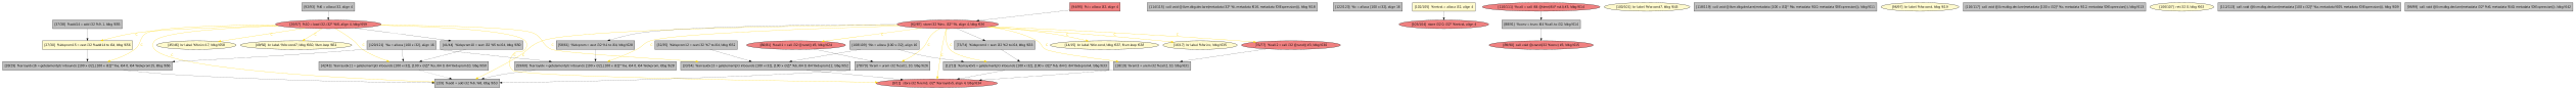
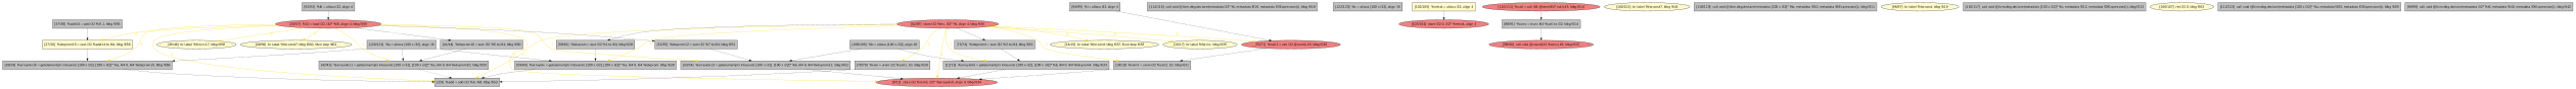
  digraph {
    fontname=Nunito
    node [fillcolor=grey fontname=Nunito shape=rectangle style=filled]
    edge [color=black fontcolor=black fontname=Nunito penwidth=0.5 style=solid]
    n1 [label="[41/44]  %idxprom10 = zext i32 %5 to i64, !dbg !650"]
    n2 [label="[42/43]  %arrayidx11 = getelementptr inbounds [100 x i32], [100 x i32]* %a, i64 0, i64 %idxprom10, !dbg !650"]
    n3 [label="[2/9]  %add = add i32 %6, %8, !dbg !653"]
    n4 [label="[114/115]  call void @llvm.dbg.declare(metadata i32* %i, metadata !616, metadata !DIExpression()), !dbg !618"]
    n5 [label="[33/34]  %arrayidx13 = getelementptr inbounds [100 x i32], [100 x i32]* %b, i64 0, i64 %idxprom12, !dbg !652"]
    n6 [fillcolor=lightcoral label="[0/11]  store i32 %rem3, i32* %arrayidx5, align 4, !dbg !634" shape=ellipse]
    n7 [fillcolor=lightcoral label="[20/57]  %10 = load i32, i32* %i6, align 4, !dbg !659" shape=ellipse]
    n8 [fillcolor=lemonchiffon label="[45/46]  br label %for.inc17, !dbg !658" shape=ellipse]
    n9 [fillcolor=lemonchiffon label="[49/50]  br label %for.cond7, !dbg !660, !llvm.loop !661" shape=ellipse]
    n10 [label="[32/35]  %idxprom12 = zext i32 %7 to i64, !dbg !652"]
    n11 [fillcolor=lemonchiffon label="[27/30]  %idxprom15 = zext i32 %add14 to i64, !dbg !656"]
    n12 [label="[28/29]  %arrayidx16 = getelementptr inbounds [100 x i32], [100 x i32]* %a, i64 0, i64 %idxprom15, !dbg !656"]
    n13 [label="[37/38]  %add14 = add i32 %9, 1, !dbg !655"]
    n14 [label="[122/123]  %c = alloca [100 x i32], align 16"]
-   n15 [fillcolor=lightcoral label="[94/95]  %i = alloca i32, align 4"]
+   n15 [label="[94/95]  %i = alloca i32, align 4"]
    n16 [fillcolor=lightcoral label="[62/87]  store i32 %inc, i32* %i, align 4, !dbg !636" shape=ellipse]
    n17 [label="[73/74]  %idxprom4 = zext i32 %2 to i64, !dbg !633"]
    n18 [label="[12/13]  %arrayidx5 = getelementptr inbounds [100 x i32], [100 x i32]* %b, i64 0, i64 %idxprom4, !dbg !633"]
    n19 [label="[58/61]  %idxprom = zext i32 %1 to i64, !dbg !628"]
    n20 [label="[59/60]  %arrayidx = getelementptr inbounds [100 x i32], [100 x i32]* %a, i64 0, i64 %idxprom, !dbg !628"]
    n21 [label="[78/79]  %rem = urem i32 %call1, 10, !dbg !626"]
    n22 [fillcolor=lightcoral label="[76/77]  %call2 = call i32 @rand() #3, !dbg !630" shape=ellipse]
    n23 [label="[18/19]  %rem3 = urem i32 %call2, 10, !dbg !631"]
    n24 [fillcolor=lemonchiffon label="[14/15]  br label %for.cond, !dbg !637, !llvm.loop !638" shape=ellipse]
    n25 [fillcolor=lemonchiffon label="[16/17]  br label %for.inc, !dbg !635" shape=ellipse]
-   n26 [fillcolor=lightcoral label="[80/81]  %call1 = call i32 @rand() #3, !dbg !624" shape=ellipse]
    n27 [fillcolor=lemonchiffon label="[102/105]  %retval = alloca i32, align 4"]
    n28 [fillcolor=lightcoral label="[103/104]  store i32 0, i32* %retval, align 4" shape=ellipse]
    n29 [label="[88/91]  %conv = trunc i64 %call to i32, !dbg !614"]
    n30 [fillcolor=lightcoral label="[89/90]  call void @srand(i32 %conv) #3, !dbg !615" shape=ellipse]
    n31 [fillcolor=lemonchiffon label="[100/101]  br label %for.cond7, !dbg !643" shape=ellipse]
    n32 [label="[118/119]  call void @llvm.dbg.declare(metadata [100 x i32]* %b, metadata !610, metadata !DIExpression()), !dbg !611"]
    n33 [fillcolor=lemonchiffon label="[96/97]  br label %for.cond, !dbg !619" shape=ellipse]
    n34 [label="[120/121]  %a = alloca [100 x i32], align 16"]
    n35 [label="[116/117]  call void @llvm.dbg.declare(metadata [100 x i32]* %c, metadata !612, metadata !DIExpression()), !dbg !613"]
    n36 [fillcolor=lemonchiffon label="[106/107]  ret i32 0, !dbg !663" shape=ellipse]
    n37 [label="[112/113]  call void @llvm.dbg.declare(metadata [100 x i32]* %a, metadata !605, metadata !DIExpression()), !dbg !609"]
    n38 [label="[98/99]  call void @llvm.dbg.declare(metadata i32* %i6, metadata !640, metadata !DIExpression()), !dbg !642"]
    n39 [label="[92/93]  %i6 = alloca i32, align 4"]
    n40 [fillcolor=lightcoral label="[110/111]  %call = call i64 @time(i64* null) #3, !dbg !614" shape=ellipse]
    n41 [label="[108/109]  %b = alloca [100 x i32], align 16"]
    n1 -> n2
    n2 -> n3
    n5 -> n6
    n7 -> n1
    n7 -> n2 [color=gold fontcolor=gold label=C penwidth=1.0]
    n7 -> n3 [color=gold fontcolor=gold label=C penwidth=1.0]
    n7 -> n5 [color=gold fontcolor=gold label=C penwidth=1.0]
    n7 -> n6 [color=gold fontcolor=gold label=C penwidth=1.0]
    n7 -> n8 [color=gold fontcolor=gold label=C penwidth=1.0]
    n7 -> n9 [color=gold fontcolor=gold label=C penwidth=1.0]
+   n7 -> n10
    n7 -> n11 [color=gold fontcolor=gold label=C penwidth=1.0]
    n7 -> n12 [color=gold fontcolor=gold label=C penwidth=1.0]
    n10 -> n5
    n11 -> n12
    n12 -> n3
    n13 -> n11
-   n15 -> n16
+   n15 -> n22
    n16 -> n3 [color=gold fontcolor=gold label=C penwidth=1.0]
    n16 -> n6 [color=gold fontcolor=gold label=C penwidth=1.0]
    n16 -> n17
    n16 -> n18 [color=gold fontcolor=gold label=C penwidth=1.0]
    n16 -> n19
    n16 -> n20 [color=gold fontcolor=gold label=C penwidth=1.0]
    n16 -> n21 [color=gold fontcolor=gold label=C penwidth=1.0]
    n16 -> n22 [color=gold fontcolor=gold label=C penwidth=1.0]
    n16 -> n23 [color=gold fontcolor=gold label=C penwidth=1.0]
    n16 -> n24 [color=gold fontcolor=gold label=C penwidth=1.0]
    n16 -> n25 [color=gold fontcolor=gold label=C penwidth=1.0]
-   n16 -> n26 [color=gold fontcolor=gold label=C penwidth=1.0]
    n17 -> n18
    n18 -> n6
    n19 -> n20
    n20 -> n3
    n21 -> n3
    n22 -> n23
    n23 -> n6
-   n26 -> n21
    n27 -> n28
    n29 -> n30
    n34 -> n2
    n34 -> n12
    n34 -> n20
    n39 -> n7
    n40 -> n29
    n41 -> n5
    n41 -> n18
  }
